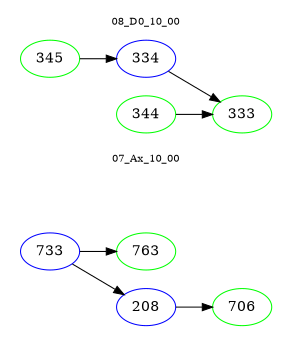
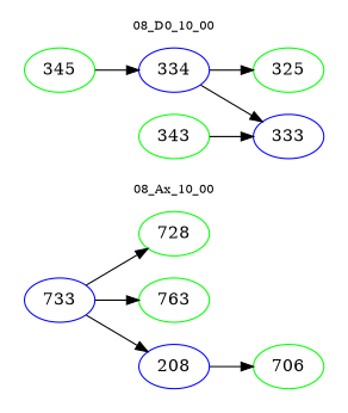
  digraph {
    rankdir=LR
    node [color=green]
    edge [color=black]
    n1 [color=blue label=733]
    n2 [color=blue label=208]
    n3 [label=763]
+   n4 [label=728]
    n5 [label=706]
    n6 [color=blue label=334]
+   n7 [label=325]
    n8 [label=345]
-   n9 [label=333]
-   n10 [label=344]
+   n9 [color=blue label=333]
+   n10 [label=343]
    subgraph cluster_1 {
      color=white
      fontsize=10
-     label="07_Ax_10_00"
+     label="08_Ax_10_00"
      n1
      n2
      n3
+     n4
      n5
    }
    subgraph cluster_2 {
      color=white
      fontsize=10
      label="08_D0_10_00"
      n6
+     n7
      n8
      n9
      n10
    }
    n1 -> n2
    n1 -> n3
+   n1 -> n4
    n2 -> n5
+   n6 -> n7
    n6 -> n9
    n8 -> n6
    n10 -> n9
  }
